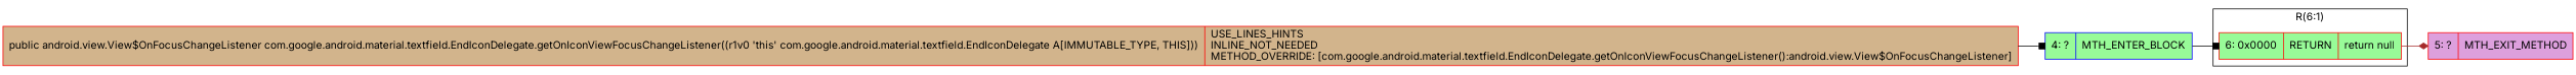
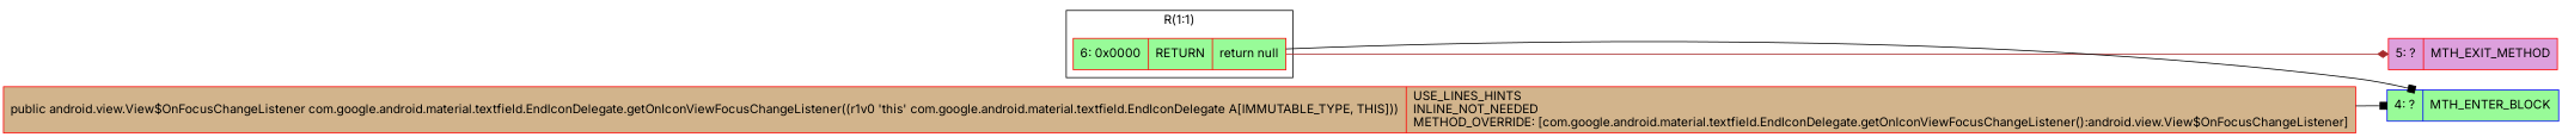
  digraph {
    fontname=Inter
    rankdir=LR
    node [color=red fillcolor=palegreen fontname=Inter shape=record style=filled]
    edge [arrowhead=box color=black fontname=Inter]
    n1 [label="{6\:\ 0x0000|RETURN\l|return null\l}"]
    n2 [fillcolor=plum label="{5\:\ ?|MTH_EXIT_METHOD\l}"]
    n3 [color=blue label="{4\:\ ?|MTH_ENTER_BLOCK\l}"]
    n4 [fillcolor=tan label="{public android.view.View$OnFocusChangeListener com.google.android.material.textfield.EndIconDelegate.getOnIconViewFocusChangeListener((r1v0 'this' com.google.android.material.textfield.EndIconDelegate A[IMMUTABLE_TYPE, THIS]))  | USE_LINES_HINTS\lINLINE_NOT_NEEDED\lMETHOD_OVERRIDE: [com.google.android.material.textfield.EndIconDelegate.getOnIconViewFocusChangeListener():android.view.View$OnFocusChangeListener]\l}"]
    subgraph cluster_1 {
-     label="R(6:1)"
+     label="R(1:1)"
      n1
    }
    n1 -> n2 [arrowhead=diamond color=brown]
-   n3 -> n1
+   n1 -> n3
    n4 -> n3
  }
